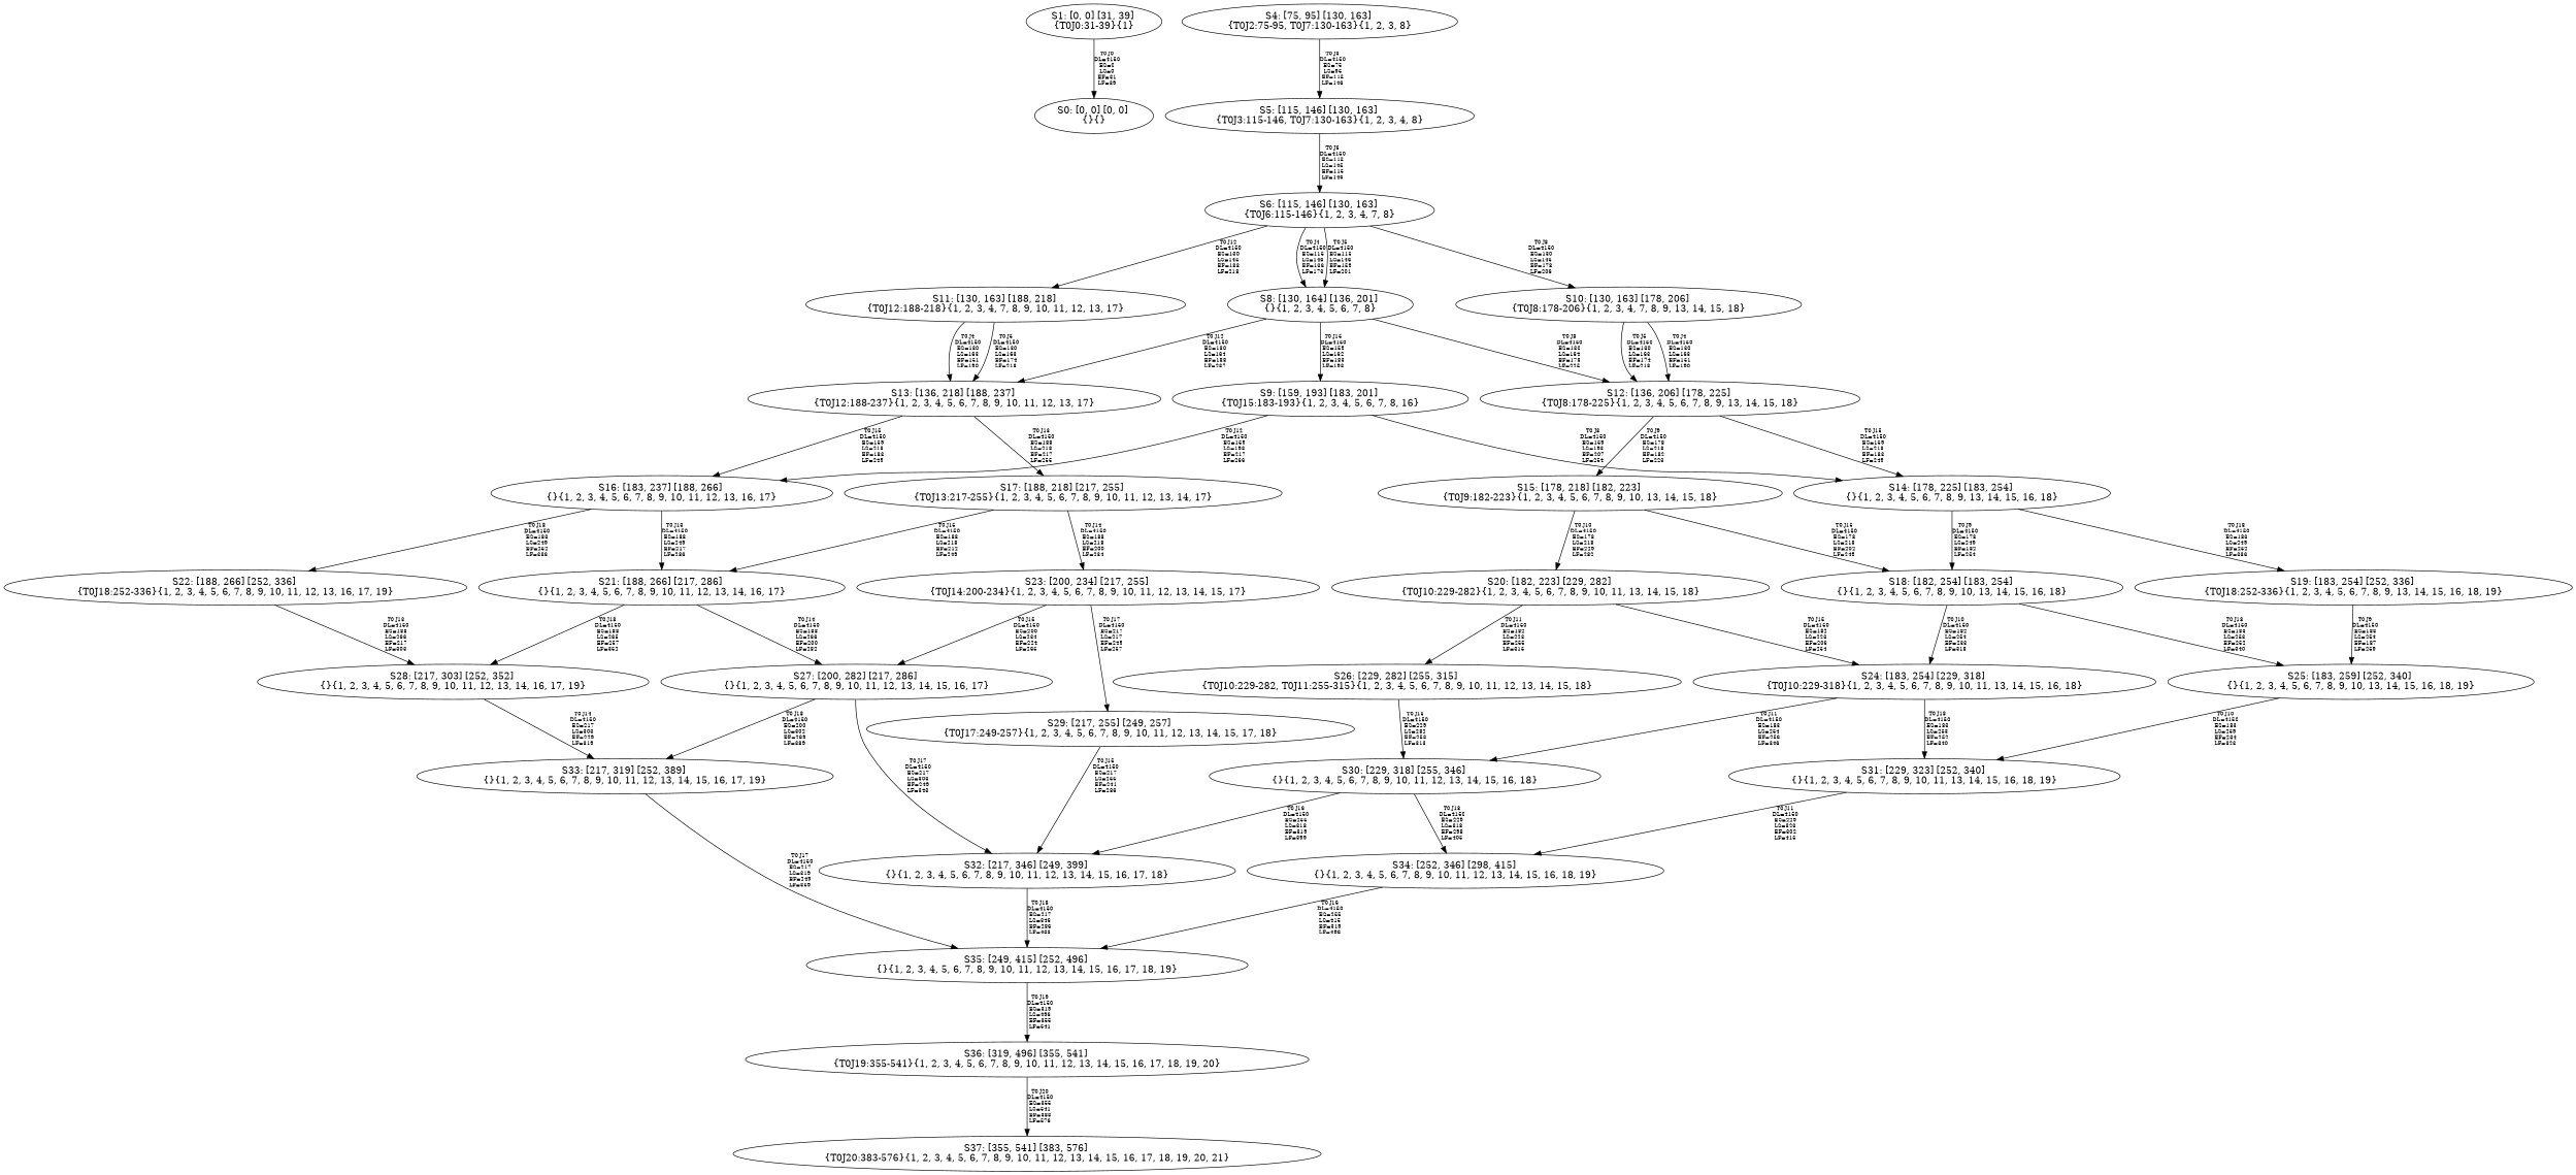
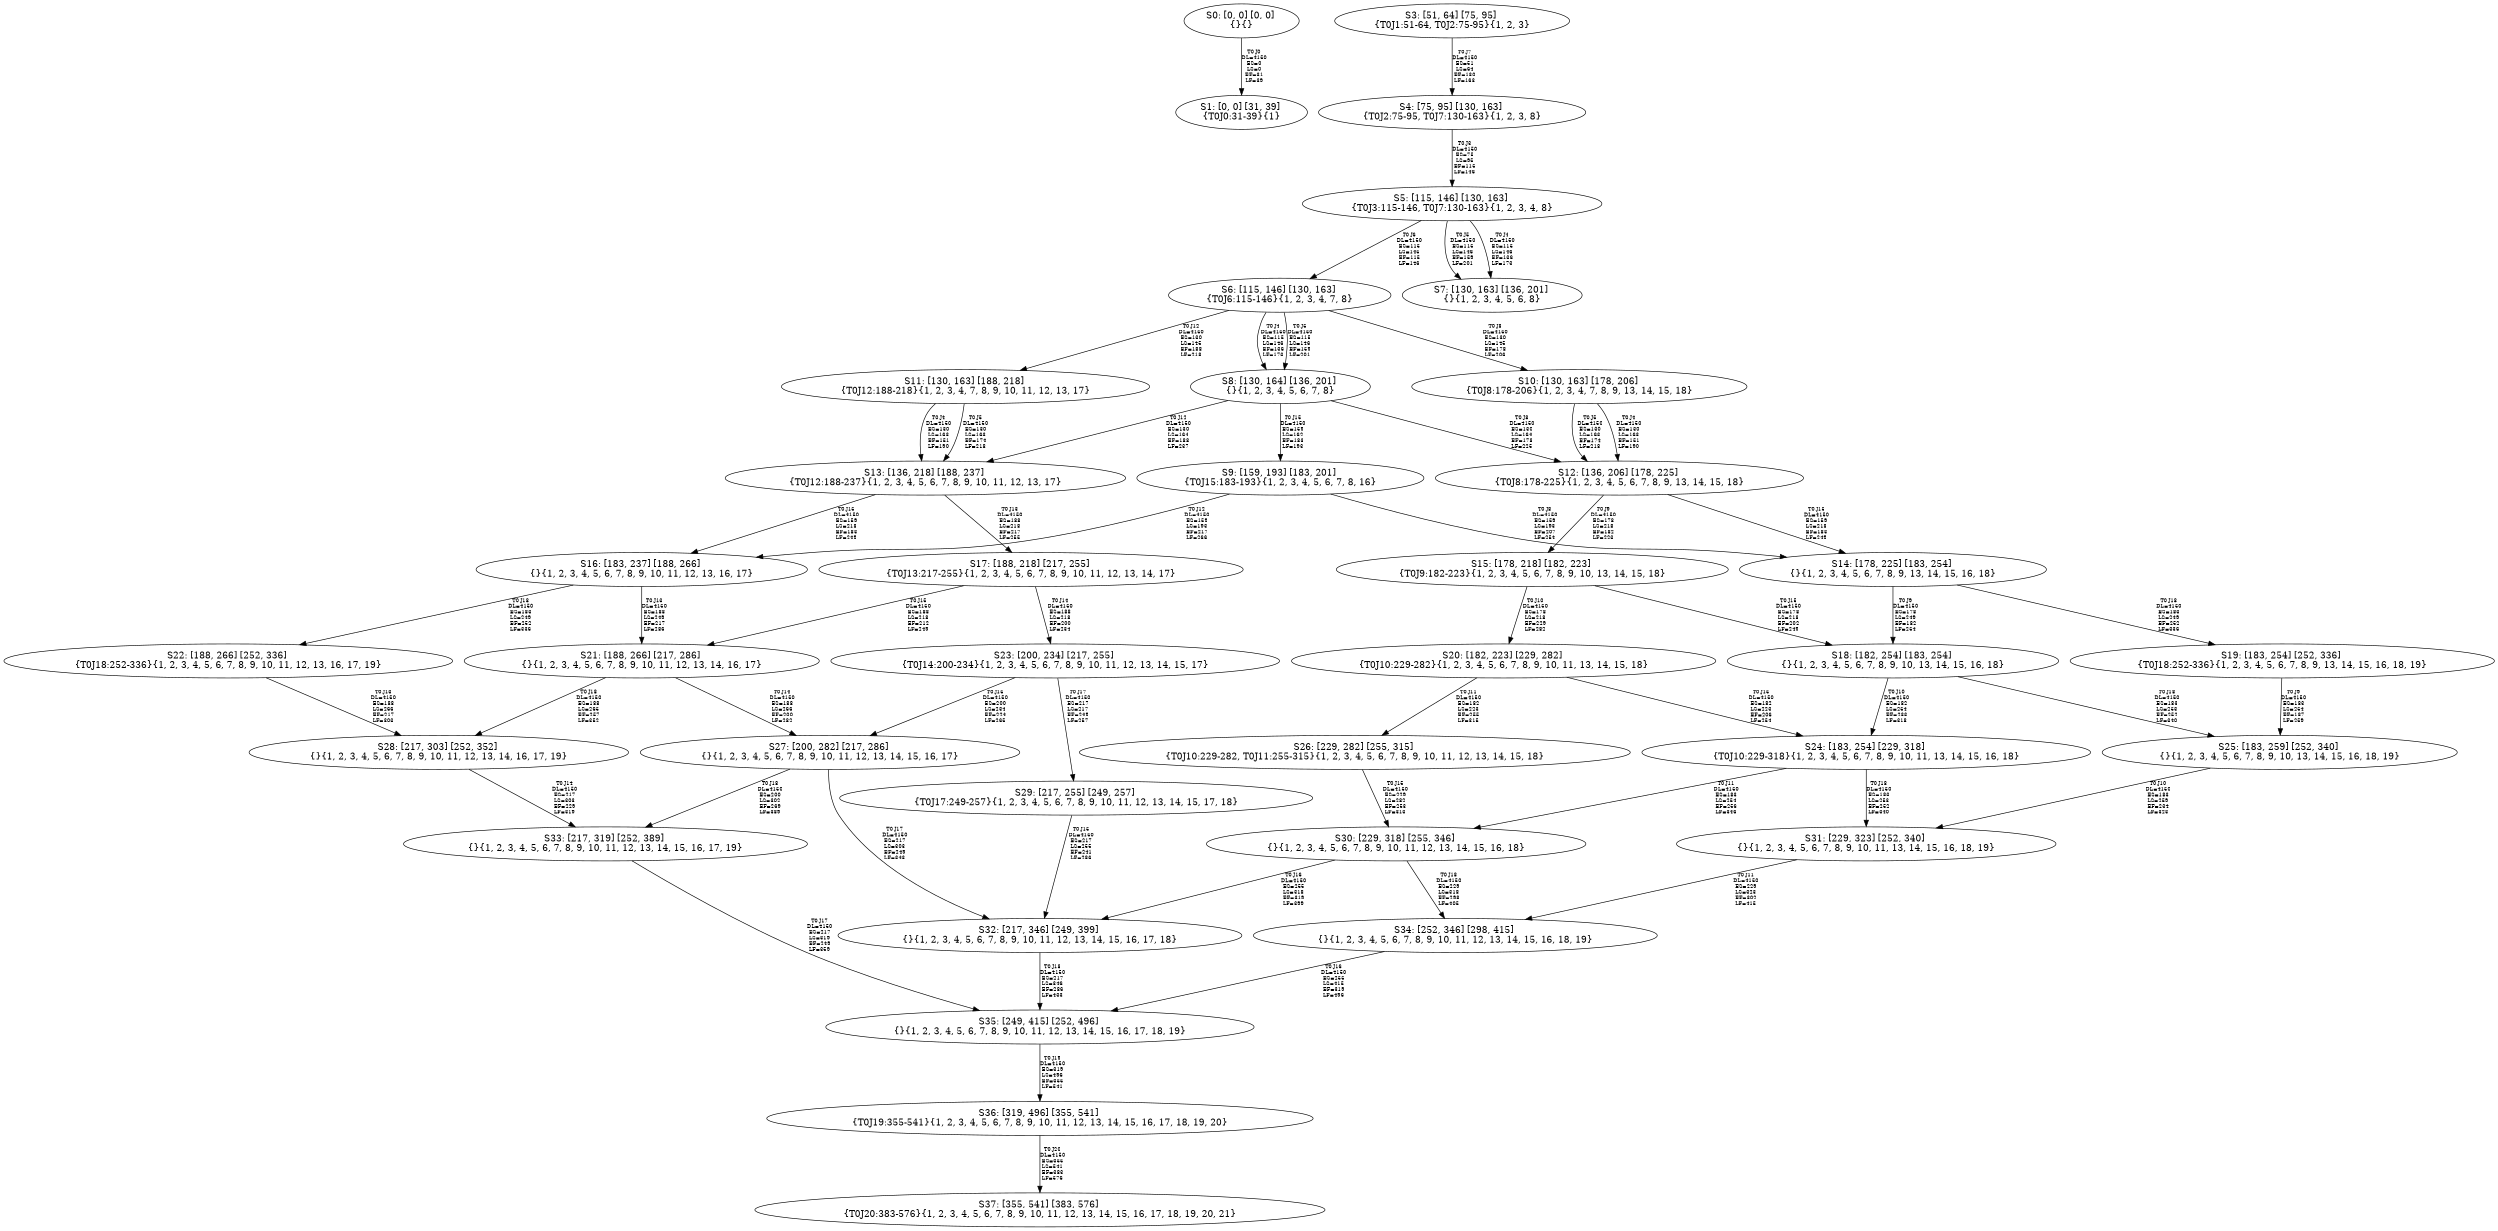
  digraph {
    fontname="DejaVu Serif"
    node [fontname="DejaVu Serif"]
    edge [fontname="DejaVu Serif" fontsize=8]
    n1 [label="S0: [0, 0] [0, 0] \n{}{}"]
    n2 [label="S1: [0, 0] [31, 39] \n{T0J0:31-39}{1}"]
+   n3 [label="S3: [51, 64] [75, 95] \n{T0J1:51-64, T0J2:75-95}{1, 2, 3}"]
    n4 [label="S4: [75, 95] [130, 163] \n{T0J2:75-95, T0J7:130-163}{1, 2, 3, 8}"]
    n5 [label="S5: [115, 146] [130, 163] \n{T0J3:115-146, T0J7:130-163}{1, 2, 3, 4, 8}"]
    n6 [label="S6: [115, 146] [130, 163] \n{T0J6:115-146}{1, 2, 3, 4, 7, 8}"]
+   n7 [label="S7: [130, 163] [136, 201] \n{}{1, 2, 3, 4, 5, 6, 8}"]
    n8 [label="S8: [130, 164] [136, 201] \n{}{1, 2, 3, 4, 5, 6, 7, 8}"]
    n9 [label="S10: [130, 163] [178, 206] \n{T0J8:178-206}{1, 2, 3, 4, 7, 8, 9, 13, 14, 15, 18}"]
    n10 [label="S11: [130, 163] [188, 218] \n{T0J12:188-218}{1, 2, 3, 4, 7, 8, 9, 10, 11, 12, 13, 17}"]
    n11 [label="S9: [159, 193] [183, 201] \n{T0J15:183-193}{1, 2, 3, 4, 5, 6, 7, 8, 16}"]
    n12 [label="S12: [136, 206] [178, 225] \n{T0J8:178-225}{1, 2, 3, 4, 5, 6, 7, 8, 9, 13, 14, 15, 18}"]
    n13 [label="S13: [136, 218] [188, 237] \n{T0J12:188-237}{1, 2, 3, 4, 5, 6, 7, 8, 9, 10, 11, 12, 13, 17}"]
    n14 [label="S14: [178, 225] [183, 254] \n{}{1, 2, 3, 4, 5, 6, 7, 8, 9, 13, 14, 15, 16, 18}"]
    n15 [label="S16: [183, 237] [188, 266] \n{}{1, 2, 3, 4, 5, 6, 7, 8, 9, 10, 11, 12, 13, 16, 17}"]
    n16 [label="S15: [178, 218] [182, 223] \n{T0J9:182-223}{1, 2, 3, 4, 5, 6, 7, 8, 9, 10, 13, 14, 15, 18}"]
    n17 [label="S17: [188, 218] [217, 255] \n{T0J13:217-255}{1, 2, 3, 4, 5, 6, 7, 8, 9, 10, 11, 12, 13, 14, 17}"]
    n18 [label="S18: [182, 254] [183, 254] \n{}{1, 2, 3, 4, 5, 6, 7, 8, 9, 10, 13, 14, 15, 16, 18}"]
    n19 [label="S19: [183, 254] [252, 336] \n{T0J18:252-336}{1, 2, 3, 4, 5, 6, 7, 8, 9, 13, 14, 15, 16, 18, 19}"]
    n20 [label="S21: [188, 266] [217, 286] \n{}{1, 2, 3, 4, 5, 6, 7, 8, 9, 10, 11, 12, 13, 14, 16, 17}"]
    n21 [label="S22: [188, 266] [252, 336] \n{T0J18:252-336}{1, 2, 3, 4, 5, 6, 7, 8, 9, 10, 11, 12, 13, 16, 17, 19}"]
    n22 [label="S20: [182, 223] [229, 282] \n{T0J10:229-282}{1, 2, 3, 4, 5, 6, 7, 8, 9, 10, 11, 13, 14, 15, 18}"]
    n23 [label="S23: [200, 234] [217, 255] \n{T0J14:200-234}{1, 2, 3, 4, 5, 6, 7, 8, 9, 10, 11, 12, 13, 14, 15, 17}"]
    n24 [label="S24: [183, 254] [229, 318] \n{T0J10:229-318}{1, 2, 3, 4, 5, 6, 7, 8, 9, 10, 11, 13, 14, 15, 16, 18}"]
    n25 [label="S25: [183, 259] [252, 340] \n{}{1, 2, 3, 4, 5, 6, 7, 8, 9, 10, 13, 14, 15, 16, 18, 19}"]
    n26 [label="S26: [229, 282] [255, 315] \n{T0J10:229-282, T0J11:255-315}{1, 2, 3, 4, 5, 6, 7, 8, 9, 10, 11, 12, 13, 14, 15, 18}"]
    n27 [label="S27: [200, 282] [217, 286] \n{}{1, 2, 3, 4, 5, 6, 7, 8, 9, 10, 11, 12, 13, 14, 15, 16, 17}"]
    n28 [label="S28: [217, 303] [252, 352] \n{}{1, 2, 3, 4, 5, 6, 7, 8, 9, 10, 11, 12, 13, 14, 16, 17, 19}"]
    n29 [label="S29: [217, 255] [249, 257] \n{T0J17:249-257}{1, 2, 3, 4, 5, 6, 7, 8, 9, 10, 11, 12, 13, 14, 15, 17, 18}"]
    n30 [label="S30: [229, 318] [255, 346] \n{}{1, 2, 3, 4, 5, 6, 7, 8, 9, 10, 11, 12, 13, 14, 15, 16, 18}"]
    n31 [label="S31: [229, 323] [252, 340] \n{}{1, 2, 3, 4, 5, 6, 7, 8, 9, 10, 11, 13, 14, 15, 16, 18, 19}"]
    n32 [label="S32: [217, 346] [249, 399] \n{}{1, 2, 3, 4, 5, 6, 7, 8, 9, 10, 11, 12, 13, 14, 15, 16, 17, 18}"]
    n33 [label="S33: [217, 319] [252, 389] \n{}{1, 2, 3, 4, 5, 6, 7, 8, 9, 10, 11, 12, 13, 14, 15, 16, 17, 19}"]
    n34 [label="S34: [252, 346] [298, 415] \n{}{1, 2, 3, 4, 5, 6, 7, 8, 9, 10, 11, 12, 13, 14, 15, 16, 18, 19}"]
    n35 [label="S35: [249, 415] [252, 496] \n{}{1, 2, 3, 4, 5, 6, 7, 8, 9, 10, 11, 12, 13, 14, 15, 16, 17, 18, 19}"]
    n36 [label="S36: [319, 496] [355, 541] \n{T0J19:355-541}{1, 2, 3, 4, 5, 6, 7, 8, 9, 10, 11, 12, 13, 14, 15, 16, 17, 18, 19, 20}"]
    n37 [label="S37: [355, 541] [383, 576] \n{T0J20:383-576}{1, 2, 3, 4, 5, 6, 7, 8, 9, 10, 11, 12, 13, 14, 15, 16, 17, 18, 19, 20, 21}"]
-   n2 -> n1 [label="T0 J0\nDL=4150\nES=0\nLS=0\nEF=31\nLF=39"]
+   n1 -> n2 [label="T0 J0\nDL=4150\nES=0\nLS=0\nEF=31\nLF=39"]
+   n3 -> n4 [label="T0 J7\nDL=4150\nES=51\nLS=64\nEF=130\nLF=163"]
    n4 -> n5 [label="T0 J3\nDL=4150\nES=75\nLS=95\nEF=115\nLF=146"]
    n5 -> n6 [label="T0 J6\nDL=4150\nES=115\nLS=145\nEF=115\nLF=146"]
+   n5 -> n7 [label="T0 J4\nDL=4150\nES=115\nLS=146\nEF=136\nLF=173"]
+   n5 -> n7 [label="T0 J5\nDL=4150\nES=115\nLS=146\nEF=159\nLF=201"]
    n6 -> n8 [label="T0 J4\nDL=4150\nES=115\nLS=146\nEF=136\nLF=173"]
    n6 -> n8 [label="T0 J5\nDL=4150\nES=115\nLS=146\nEF=159\nLF=201"]
    n6 -> n9 [label="T0 J8\nDL=4150\nES=130\nLS=145\nEF=178\nLF=206"]
    n6 -> n10 [label="T0 J12\nDL=4150\nES=130\nLS=145\nEF=188\nLF=218"]
    n8 -> n11 [label="T0 J15\nDL=4150\nES=159\nLS=162\nEF=183\nLF=193"]
    n8 -> n12 [label="T0 J8\nDL=4150\nES=130\nLS=164\nEF=178\nLF=225"]
    n8 -> n13 [label="T0 J12\nDL=4150\nES=130\nLS=164\nEF=188\nLF=237"]
    n9 -> n12 [label="T0 J4\nDL=4150\nES=130\nLS=163\nEF=151\nLF=190"]
    n9 -> n12 [label="T0 J5\nDL=4150\nES=130\nLS=163\nEF=174\nLF=218"]
    n10 -> n13 [label="T0 J4\nDL=4150\nES=130\nLS=163\nEF=151\nLF=190"]
    n10 -> n13 [label="T0 J5\nDL=4150\nES=130\nLS=163\nEF=174\nLF=218"]
    n11 -> n14 [label="T0 J8\nDL=4150\nES=159\nLS=193\nEF=207\nLF=254"]
    n11 -> n15 [label="T0 J12\nDL=4150\nES=159\nLS=193\nEF=217\nLF=266"]
    n12 -> n14 [label="T0 J15\nDL=4150\nES=159\nLS=218\nEF=183\nLF=249"]
    n12 -> n16 [label="T0 J9\nDL=4150\nES=178\nLS=218\nEF=182\nLF=223"]
    n13 -> n15 [label="T0 J15\nDL=4150\nES=159\nLS=218\nEF=183\nLF=249"]
    n13 -> n17 [label="T0 J13\nDL=4150\nES=188\nLS=218\nEF=217\nLF=255"]
    n14 -> n18 [label="T0 J9\nDL=4150\nES=178\nLS=249\nEF=182\nLF=254"]
    n14 -> n19 [label="T0 J18\nDL=4150\nES=183\nLS=249\nEF=252\nLF=336"]
    n15 -> n20 [label="T0 J13\nDL=4150\nES=188\nLS=249\nEF=217\nLF=286"]
    n15 -> n21 [label="T0 J18\nDL=4150\nES=183\nLS=249\nEF=252\nLF=336"]
    n16 -> n18 [label="T0 J15\nDL=4150\nES=178\nLS=218\nEF=202\nLF=249"]
    n16 -> n22 [label="T0 J10\nDL=4150\nES=178\nLS=218\nEF=229\nLF=282"]
    n17 -> n20 [label="T0 J15\nDL=4150\nES=188\nLS=218\nEF=212\nLF=249"]
    n17 -> n23 [label="T0 J14\nDL=4150\nES=188\nLS=218\nEF=200\nLF=234"]
    n18 -> n24 [label="T0 J10\nDL=4150\nES=182\nLS=254\nEF=233\nLF=318"]
    n18 -> n25 [label="T0 J18\nDL=4150\nES=183\nLS=253\nEF=252\nLF=340"]
    n19 -> n25 [label="T0 J9\nDL=4150\nES=183\nLS=254\nEF=187\nLF=259"]
    n20 -> n27 [label="T0 J14\nDL=4150\nES=188\nLS=266\nEF=200\nLF=282"]
    n20 -> n28 [label="T0 J18\nDL=4150\nES=188\nLS=265\nEF=257\nLF=352"]
    n21 -> n28 [label="T0 J13\nDL=4150\nES=188\nLS=266\nEF=217\nLF=303"]
    n22 -> n24 [label="T0 J15\nDL=4150\nES=182\nLS=223\nEF=206\nLF=254"]
    n22 -> n26 [label="T0 J11\nDL=4150\nES=182\nLS=223\nEF=255\nLF=315"]
    n23 -> n27 [label="T0 J15\nDL=4150\nES=200\nLS=234\nEF=224\nLF=265"]
    n23 -> n29 [label="T0 J17\nDL=4150\nES=217\nLS=217\nEF=249\nLF=257"]
    n24 -> n30 [label="T0 J11\nDL=4150\nES=183\nLS=254\nEF=256\nLF=346"]
    n24 -> n31 [label="T0 J18\nDL=4150\nES=183\nLS=253\nEF=252\nLF=340"]
    n25 -> n31 [label="T0 J10\nDL=4150\nES=183\nLS=259\nEF=234\nLF=323"]
    n26 -> n30 [label="T0 J15\nDL=4150\nES=229\nLS=282\nEF=253\nLF=313"]
    n27 -> n32 [label="T0 J17\nDL=4150\nES=217\nLS=303\nEF=249\nLF=343"]
    n27 -> n33 [label="T0 J18\nDL=4150\nES=200\nLS=302\nEF=269\nLF=389"]
    n28 -> n33 [label="T0 J14\nDL=4150\nES=217\nLS=303\nEF=229\nLF=319"]
    n29 -> n32 [label="T0 J15\nDL=4150\nES=217\nLS=255\nEF=241\nLF=286"]
    n30 -> n32 [label="T0 J16\nDL=4150\nES=255\nLS=318\nEF=319\nLF=399"]
    n30 -> n34 [label="T0 J18\nDL=4150\nES=229\nLS=318\nEF=298\nLF=405"]
    n31 -> n34 [label="T0 J11\nDL=4150\nES=229\nLS=323\nEF=302\nLF=415"]
    n32 -> n35 [label="T0 J18\nDL=4150\nES=217\nLS=346\nEF=286\nLF=433"]
    n33 -> n35 [label="T0 J17\nDL=4150\nES=217\nLS=319\nEF=249\nLF=359"]
    n34 -> n35 [label="T0 J16\nDL=4150\nES=255\nLS=415\nEF=319\nLF=496"]
    n35 -> n36 [label="T0 J19\nDL=4150\nES=319\nLS=496\nEF=355\nLF=541"]
    n36 -> n37 [label="T0 J20\nDL=4150\nES=355\nLS=541\nEF=383\nLF=576"]
  }
